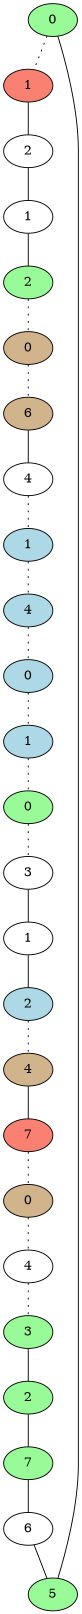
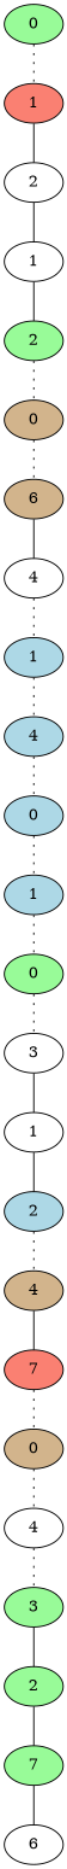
  graph {
    node [style=filled fillcolor=palegreen]
    edge [style=dotted]
    n1 [label=0]
    n2 [label=1 fillcolor=salmon]
-   n3 [label=5]
    n4 [label=2 fillcolor=white]
    n5 [label=1 fillcolor=white]
    n6 [label=2]
    n7 [label=0 fillcolor=tan]
    n8 [label=6 fillcolor=tan]
    n9 [label=4 fillcolor=white]
    n10 [label=1 fillcolor=lightblue]
    n11 [label=4 fillcolor=lightblue]
    n12 [label=0 fillcolor=lightblue]
    n13 [label=1 fillcolor=lightblue]
    n14 [label=0]
    n15 [label=3 fillcolor=white]
    n16 [label=1 fillcolor=white]
    n17 [label=2 fillcolor=lightblue]
    n18 [label=4 fillcolor=tan]
    n19 [label=7 fillcolor=salmon]
    n20 [label=0 fillcolor=tan]
    n21 [label=4 fillcolor=white]
    n22 [label=3]
    n23 [label=2]
    n24 [label=7]
    n25 [label=6 fillcolor=white]
    n1 -- n2
-   n1 -- n3 [style=""]
    n2 -- n4 [style=""]
    n4 -- n5 [style=""]
    n5 -- n6 [style=""]
    n6 -- n7
    n7 -- n8
    n8 -- n9 [style=""]
    n9 -- n10
    n10 -- n11
    n11 -- n12
    n12 -- n13
    n13 -- n14
    n14 -- n15
    n15 -- n16 [style=""]
    n16 -- n17 [style=""]
    n17 -- n18
    n18 -- n19 [style=""]
    n19 -- n20
    n20 -- n21
    n21 -- n22
    n22 -- n23 [style=""]
    n23 -- n24 [style=""]
    n24 -- n25 [style=""]
-   n25 -- n3 [style=""]
  }
